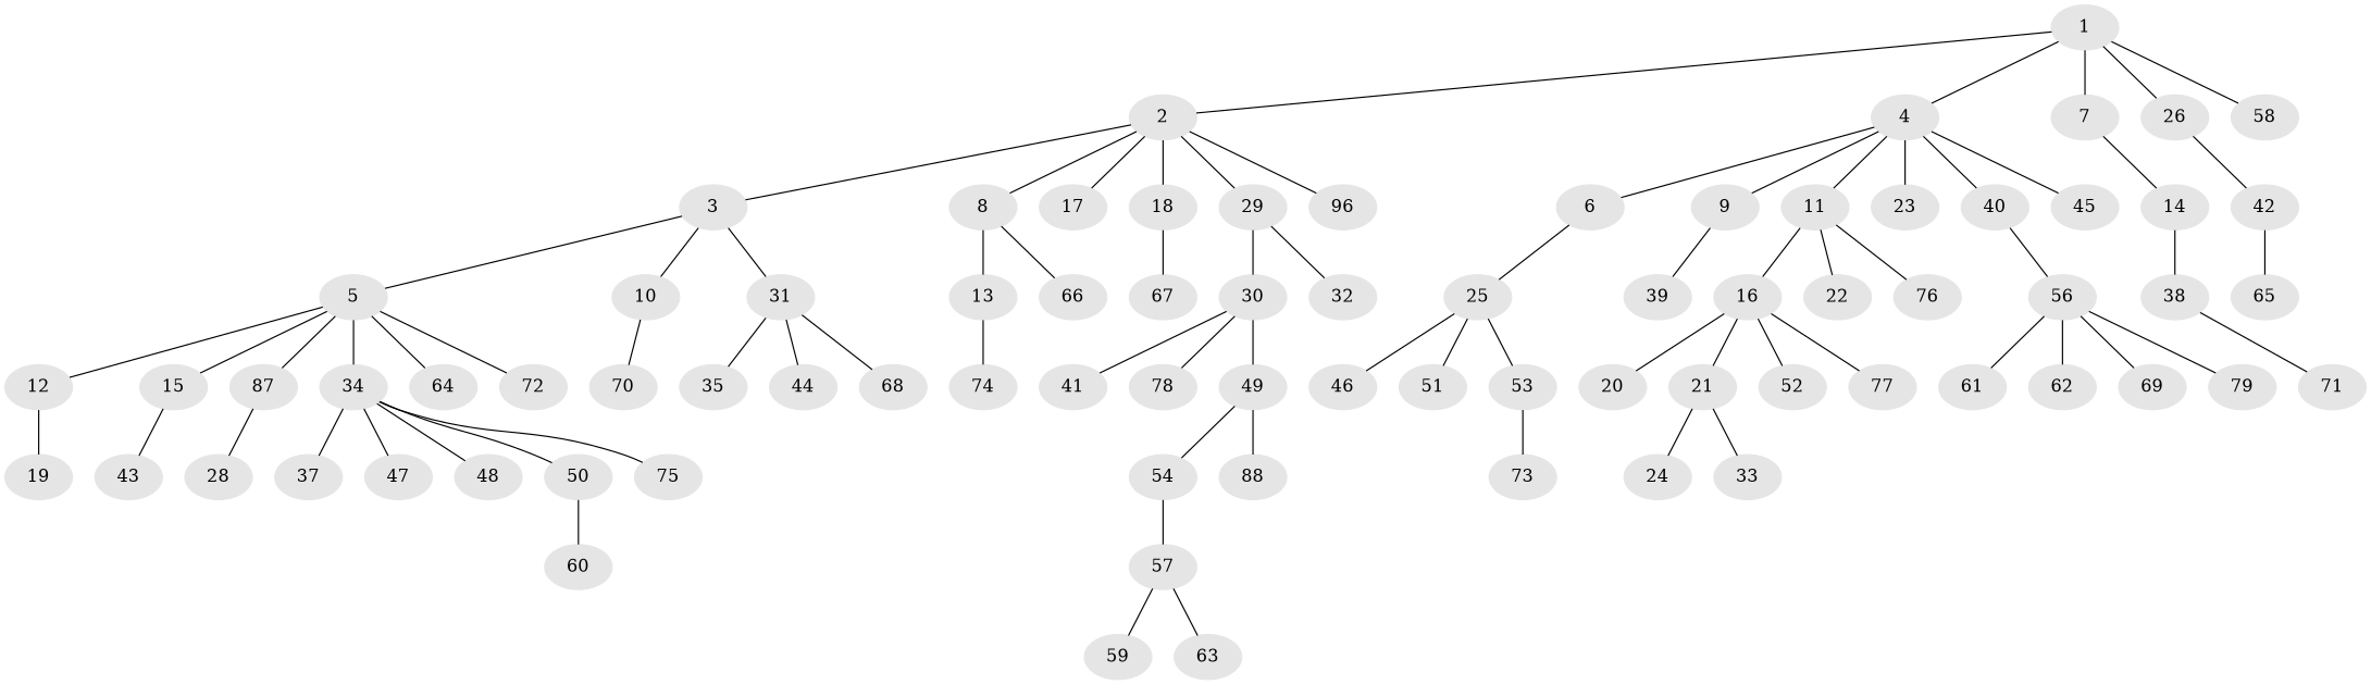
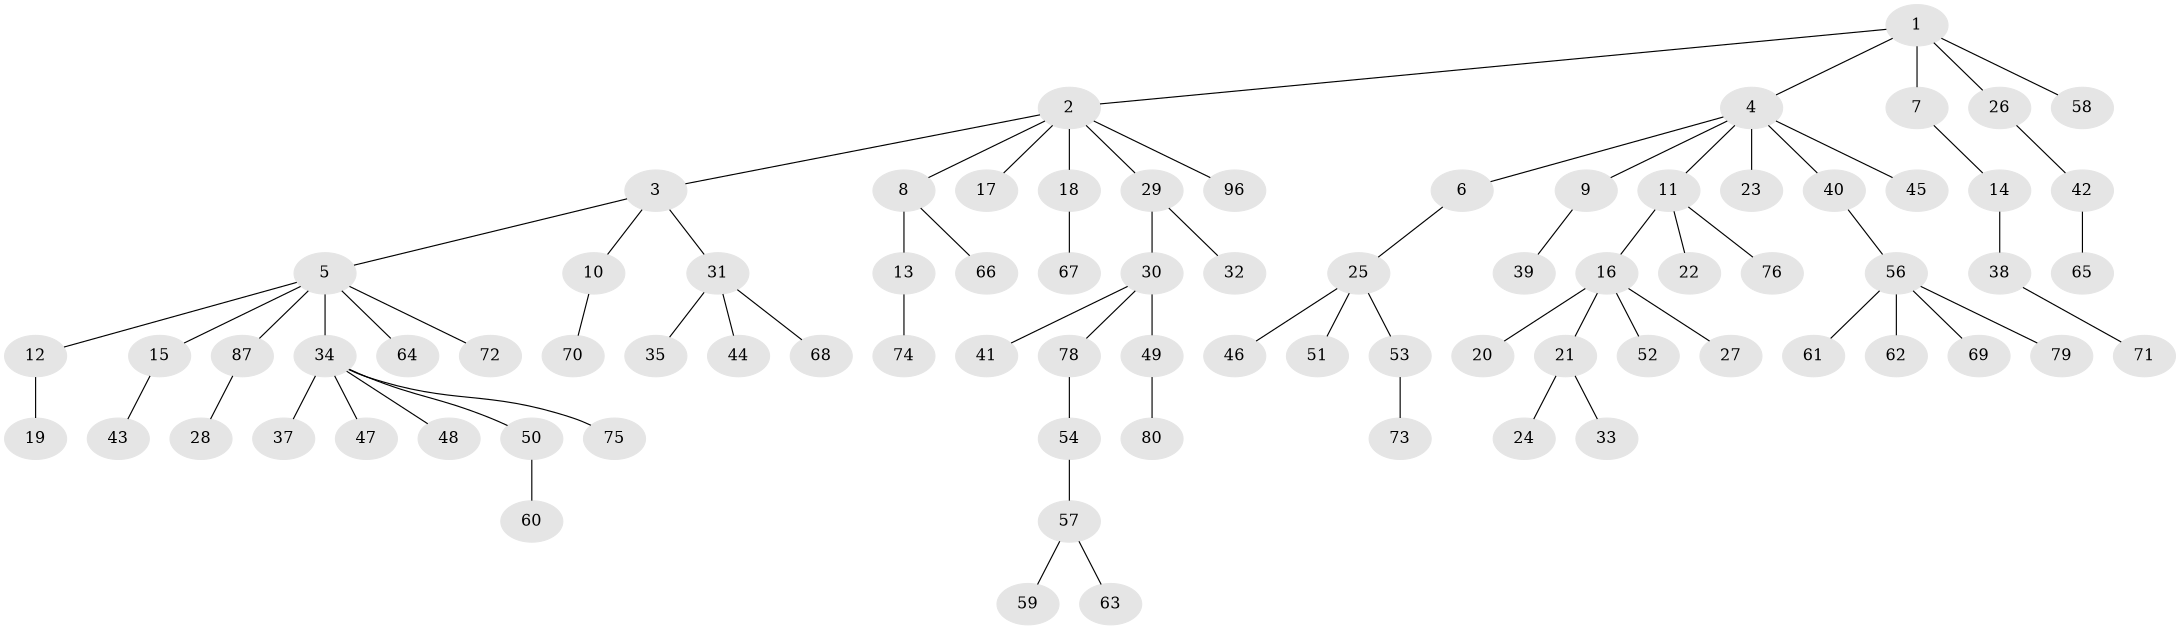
  graph {
    node [color=gray90 style=filled]
    1
    2
    4
    7
    26
    58
    3
    8
    17
    18
    29
    n12 [label=96]
    6
    9
    11
    23
    40
    45
    14
    42
    5
    10
    31
    13
    66
    67
    30
    32
    12
    15
    n31 [label=87]
    34
    64
    72
    70
    35
    44
    68
    25
    39
    16
    22
    76
    56
    19
    43
    28
    37
    47
    48
    50
    75
    46
    51
    53
    38
    74
    20
    21
    52
-   77
+   77 [label=27]
    71
    24
    33
    73
    65
    41
    49
    78
    54
-   80 [label=88]
+   80
    60
    61
    62
    69
    79
    57
    59
    63
    1 -- 2
    1 -- 4
    1 -- 7
    1 -- 26
    1 -- 58
    2 -- 3
    2 -- 8
    2 -- 17
    2 -- 18
    2 -- 29
    2 -- n12
    4 -- 6
    4 -- 9
    4 -- 11
    4 -- 23
    4 -- 40
    4 -- 45
    7 -- 14
    26 -- 42
    3 -- 5
    3 -- 10
    3 -- 31
    8 -- 13
    8 -- 66
    18 -- 67
    29 -- 30
    29 -- 32
    6 -- 25
    9 -- 39
    11 -- 16
    11 -- 22
    11 -- 76
    40 -- 56
    14 -- 38
    42 -- 65
    5 -- 12
    5 -- 15
    5 -- n31
    5 -- 34
    5 -- 64
    5 -- 72
    10 -- 70
    31 -- 35
    31 -- 44
    31 -- 68
    13 -- 74
    30 -- 41
    30 -- 49
    30 -- 78
    12 -- 19
    15 -- 43
    n31 -- 28
    34 -- 37
    34 -- 47
    34 -- 48
    34 -- 50
    34 -- 75
    25 -- 46
    25 -- 51
    25 -- 53
    16 -- 20
    16 -- 21
    16 -- 52
    16 -- 77
    56 -- 61
    56 -- 62
    56 -- 69
    56 -- 79
    50 -- 60
    53 -- 73
    38 -- 71
    21 -- 24
    21 -- 33
-   49 -- 54
+   78 -- 54
    49 -- 80
    54 -- 57
    57 -- 59
    57 -- 63
  }
